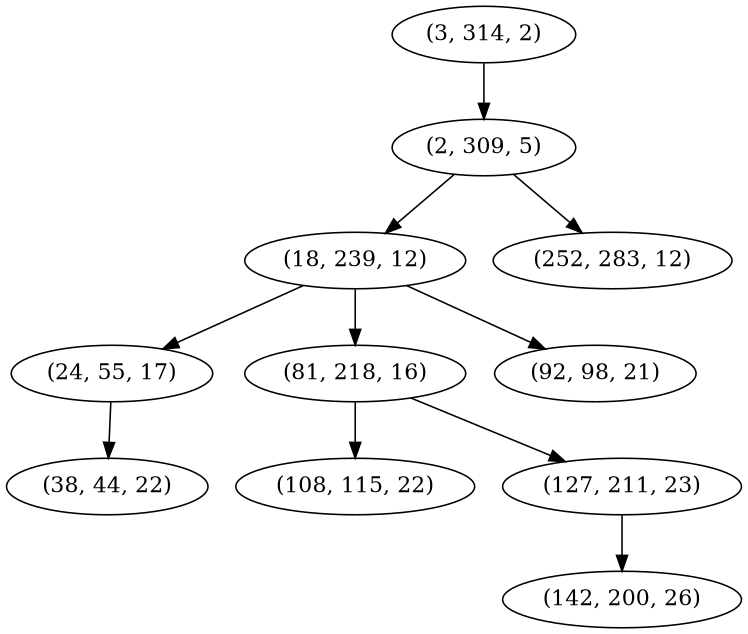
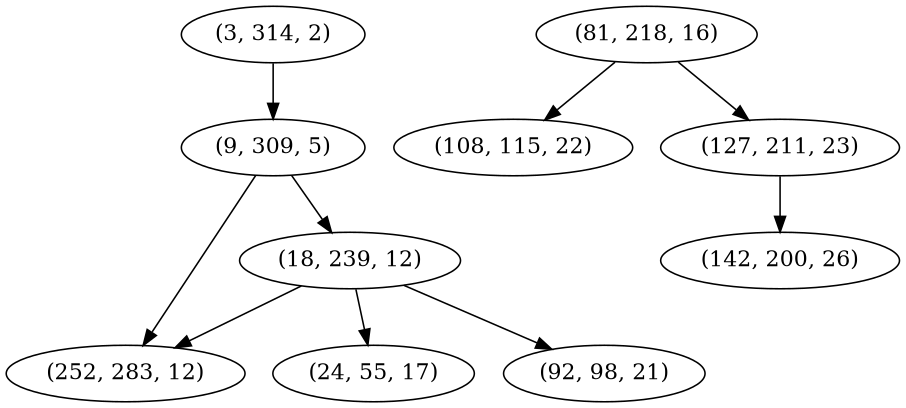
  digraph {
    "(3, 314, 2)"
-   "(9, 309, 5)" [label="(2, 309, 5)"]
+   "(9, 309, 5)"
    "(18, 239, 12)"
    "(252, 283, 12)"
    "(24, 55, 17)"
    "(81, 218, 16)"
    "(92, 98, 21)"
-   "(38, 44, 22)"
    "(108, 115, 22)"
    "(127, 211, 23)"
    "(142, 200, 26)"
    "(3, 314, 2)" -> "(9, 309, 5)"
    "(9, 309, 5)" -> "(18, 239, 12)"
    "(9, 309, 5)" -> "(252, 283, 12)"
    "(18, 239, 12)" -> "(24, 55, 17)"
-   "(18, 239, 12)" -> "(81, 218, 16)"
+   "(18, 239, 12)" -> "(252, 283, 12)"
    "(18, 239, 12)" -> "(92, 98, 21)"
-   "(24, 55, 17)" -> "(38, 44, 22)"
    "(81, 218, 16)" -> "(108, 115, 22)"
    "(81, 218, 16)" -> "(127, 211, 23)"
    "(127, 211, 23)" -> "(142, 200, 26)"
  }
